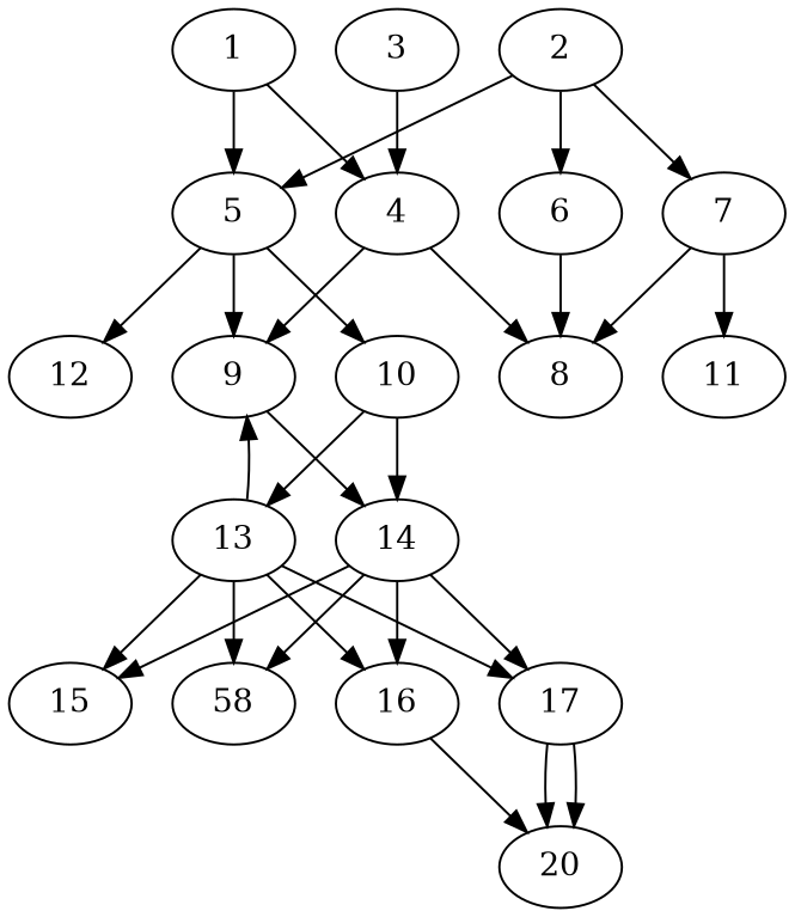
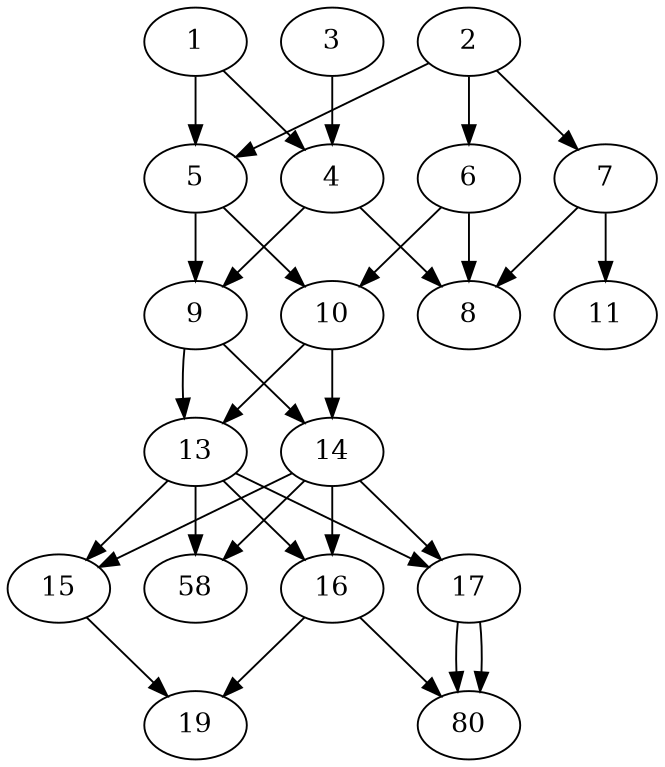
  digraph {
    node [alpha=0.10]
    1 [expect_size=12364800]
    4 [alpha=0.19 expect_size=19773440]
    5 [alpha=0.01 expect_size=29699072]
    8 [alpha=0.17 expect_size=34442240]
    9 [expect_size=45979648]
    10 [alpha=0.02 expect_size=34584576]
-   12 [alpha=0.14 expect_size=51511296]
    13 [alpha=0.09 expect_size=50439168]
    14 [alpha=0.08 expect_size=27148288]
    2 [alpha=0.20 expect_size=19426304]
    6 [alpha=0.12 expect_size=36916224]
    7 [alpha=0.18 expect_size=26764288]
    11 [alpha=0.15 expect_size=27174912]
    3 [expect_size=16595968]
    15 [alpha=0.15 expect_size=23965696]
    16 [alpha=0.08 expect_size=26215424]
    17 [alpha=0.16 expect_size=7678976]
    n18 [alpha=0.16 expect_size=50620416 label=58]
-   20 [alpha=0.17 expect_size=17872896]
+   19 [alpha=0.04 expect_size=42566656]
+   20 [alpha=0.17 expect_size=17872896 label=80]
    1 -> 4
    1 -> 5
    4 -> 8
    4 -> 9
    5 -> 9
    5 -> 10
-   5 -> 12
-   13 -> 9
+   9 -> 13
    9 -> 14
    10 -> 13
    10 -> 14
    13 -> 15
    13 -> 16
    13 -> 17
    13 -> n18
    14 -> 15
    14 -> 16
    14 -> 17
    14 -> n18
    2 -> 5
    2 -> 6
    2 -> 7
    6 -> 8
+   6 -> 10
    7 -> 8
    7 -> 11
    3 -> 4
+   15 -> 19
+   16 -> 19
    16 -> 20
    17 -> 20
    17 -> 20
  }
